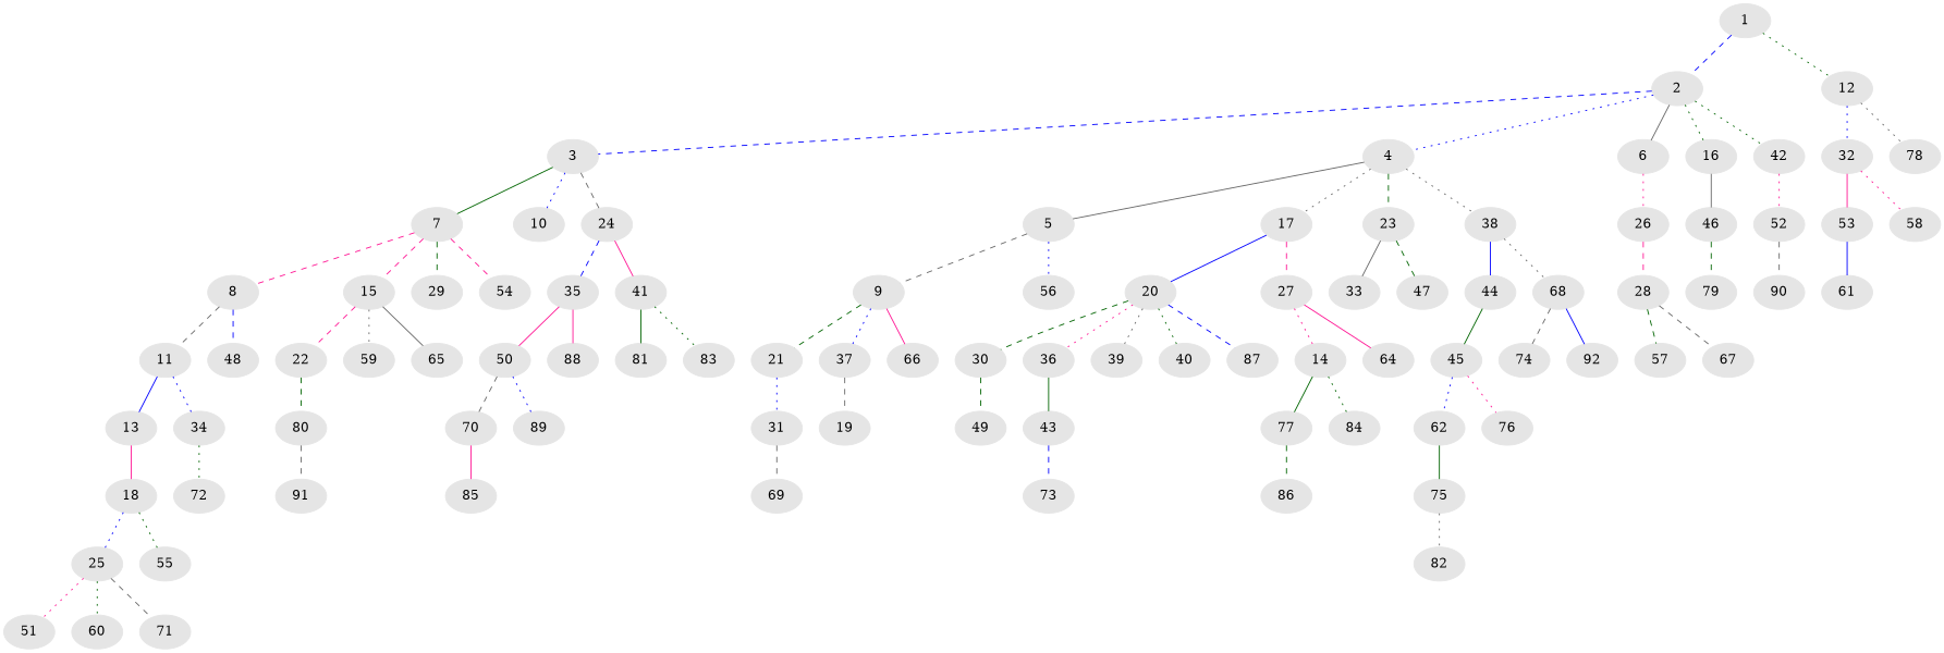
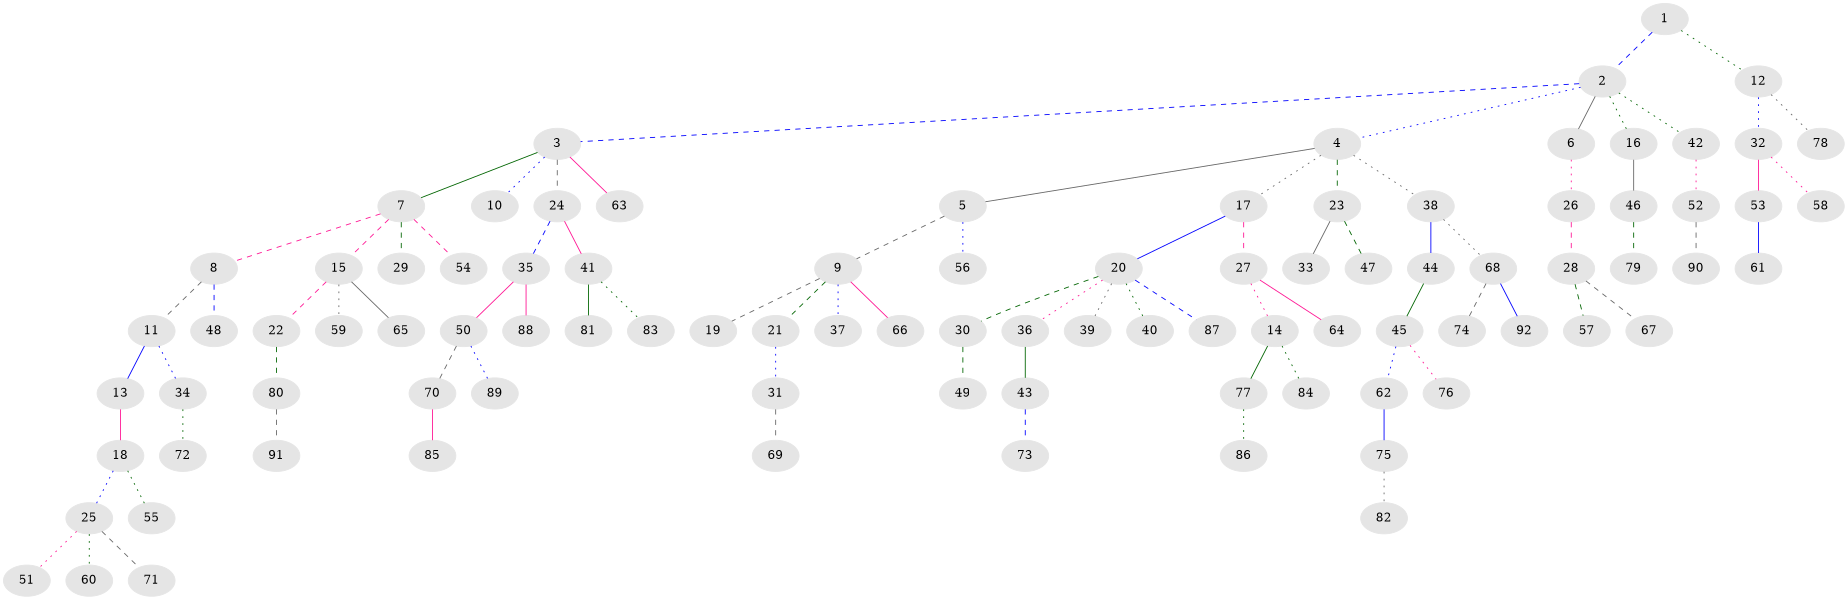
  graph {
    node [color=gray90 style=filled]
    edge [color=darkgreen style=dashed]
    1
    2
    12
    3
    4
    6
    16
    42
    32
    78
    7
    10
    24
+   63
    5
    17
    23
    38
    26
    46
    52
    8
    15
    29
    54
    35
    41
    9
    56
    14
    77
    84
    20
    27
    33
    47
    44
    68
    19
    21
    37
    66
    28
    11
    48
    22
    59
    65
    13
    34
    31
    18
    72
    53
    58
    25
    55
    86
    80
    79
    30
    36
    39
    40
    87
    64
    51
    60
    71
    49
    43
    69
    91
    50
    88
    81
    83
    57
    67
    61
    70
    89
    73
    45
    74
    92
    90
    62
    76
    75
    85
    82
    1 -- 2 [color=blue]
    1 -- 12 [style=dotted]
    2 -- 3 [color=blue]
    2 -- 4 [color=blue style=dotted]
    2 -- 6 [color=gray40 style=solid]
    2 -- 16 [style=dotted]
    2 -- 42 [style=dotted]
    12 -- 32 [color=blue style=dotted]
    12 -- 78 [color=gray40 style=dotted]
    3 -- 7 [style=solid]
    3 -- 10 [color=blue style=dotted]
    3 -- 24 [color=gray40]
+   3 -- 63 [color=deeppink style=solid]
    4 -- 5 [color=gray40 style=solid]
    4 -- 17 [color=gray40 style=dotted]
    4 -- 23
    4 -- 38 [color=gray40 style=dotted]
    6 -- 26 [color=deeppink style=dotted]
    16 -- 46 [color=gray40 style=solid]
    42 -- 52 [color=deeppink style=dotted]
    32 -- 53 [color=deeppink style=solid]
    32 -- 58 [color=deeppink style=dotted]
    7 -- 8 [color=deeppink]
    7 -- 15 [color=deeppink]
    7 -- 29
    7 -- 54 [color=deeppink]
    24 -- 35 [color=blue]
    24 -- 41 [color=deeppink style=solid]
    5 -- 9 [color=gray40]
    5 -- 56 [color=blue style=dotted]
    17 -- 20 [color=blue style=solid]
    17 -- 27 [color=deeppink]
    23 -- 33 [color=gray40 style=solid]
    23 -- 47
    38 -- 44 [color=blue style=solid]
    38 -- 68 [color=gray40 style=dotted]
    26 -- 28 [color=deeppink]
    46 -- 79
    52 -- 90 [color=gray40]
    8 -- 11 [color=gray40]
    8 -- 48 [color=blue]
    15 -- 22 [color=deeppink]
    15 -- 59 [color=gray40 style=dotted]
    15 -- 65 [color=gray40 style=solid]
    35 -- 50 [color=deeppink style=solid]
    35 -- 88 [color=deeppink style=solid]
    41 -- 81 [style=solid]
    41 -- 83 [style=dotted]
-   37 -- 19 [color=gray40]
+   9 -- 19 [color=gray40]
    9 -- 21
    9 -- 37 [color=blue style=dotted]
    9 -- 66 [color=deeppink style=solid]
    14 -- 77 [style=solid]
    14 -- 84 [style=dotted]
-   77 -- 86
+   77 -- 86 [style=dotted]
    20 -- 30
    20 -- 36 [color=deeppink style=dotted]
    20 -- 39 [color=gray40 style=dotted]
    20 -- 40 [style=dotted]
    20 -- 87 [color=blue]
    27 -- 14 [color=deeppink style=dotted]
    27 -- 64 [color=deeppink style=solid]
    44 -- 45 [style=solid]
    68 -- 74 [color=gray40]
    68 -- 92 [color=blue style=solid]
    21 -- 31 [color=blue style=dotted]
    28 -- 57
    28 -- 67 [color=gray40]
    11 -- 13 [color=blue style=solid]
    11 -- 34 [color=blue style=dotted]
    22 -- 80
    13 -- 18 [color=deeppink style=solid]
    34 -- 72 [style=dotted]
    31 -- 69 [color=gray40]
    18 -- 25 [color=blue style=dotted]
    18 -- 55 [style=dotted]
    53 -- 61 [color=blue style=solid]
    25 -- 51 [color=deeppink style=dotted]
    25 -- 60 [style=dotted]
    25 -- 71 [color=gray40]
    80 -- 91 [color=gray40]
    30 -- 49
    36 -- 43 [style=solid]
    43 -- 73 [color=blue]
    50 -- 70 [color=gray40]
    50 -- 89 [color=blue style=dotted]
    70 -- 85 [color=deeppink style=solid]
    45 -- 62 [color=blue style=dotted]
    45 -- 76 [color=deeppink style=dotted]
-   62 -- 75 [style=solid]
+   62 -- 75 [color=blue style=solid]
    75 -- 82 [color=gray40 style=dotted]
  }
